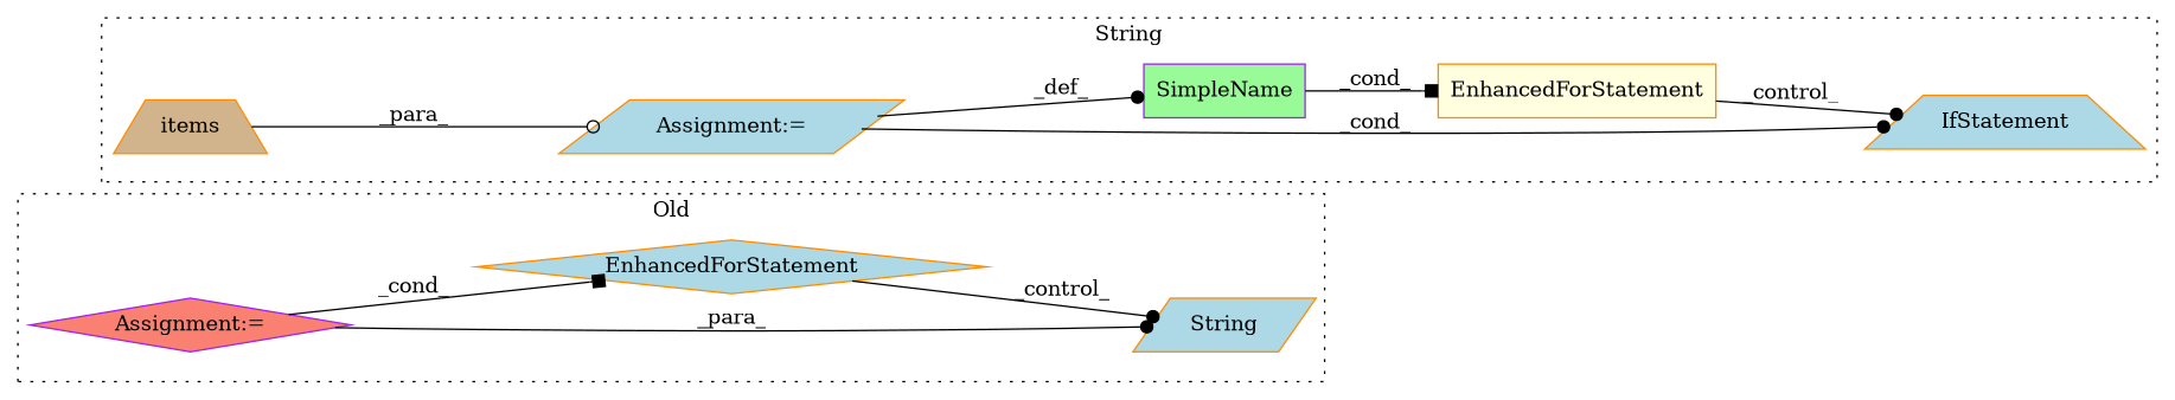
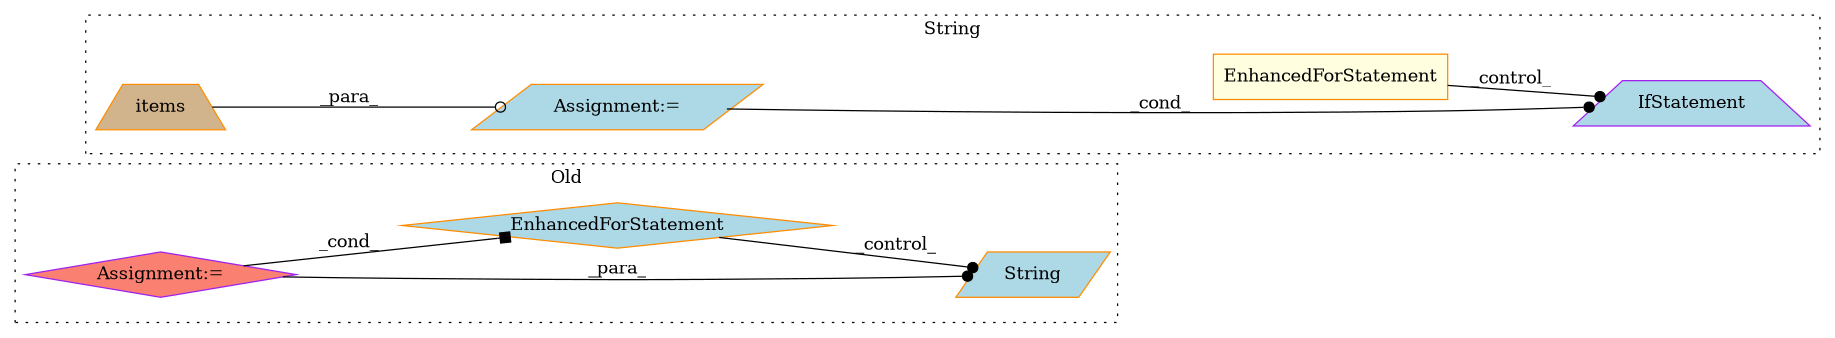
  digraph {
    fontname="DejaVu Serif"
    rankdir=LR
    node [a=32 color=darkorange fillcolor=lightblue fontname="DejaVu Serif" l="53,2" s="7700,7815" shape=parallelogram style=filled]
    edge [arrowhead=dot fontname="DejaVu Serif"]
    n1 [l="7,1" label=String s="7925,7943"]
    n2 [a=70 label=EnhancedForStatement shape=diamond]
    n3 [a=7 color=purple fillcolor=salmon label="Assignment:=" shape=diamond]
    n4 [fillcolor=tan l=7 label=items s=8961 shape=trapezium]
    n5 [a=7 l="70,2" label="Assignment:=" s="8865,8968"]
    n6 [a=70 fillcolor=lightyellow l="70,2" label=EnhancedForStatement s="8865,8968" shape=box]
-   n7 [a=25 l="12,2" label=IfStatement s="9063,9105" shape=trapezium]
-   n8 [a=42 color=purple fillcolor=palegreen l=5 label=SimpleName s=8939 shape=box]
+   n7 [a=25 color=purple l="12,2" label=IfStatement s="9063,9105" shape=trapezium]
    subgraph cluster_1 {
      label=Old
      style=dotted
      n1
      n2
      n3
    }
    subgraph cluster_2 {
      label=String
      style=dotted
      n4
      n5
      n6
      n7
-     n8
    }
    n2 -> n1 [label=_control_]
    n3 -> n1 [label=_para_]
    n3 -> n2 [arrowhead=box label=_cond_]
    n4 -> n5 [arrowhead=odot label=_para_]
    n5 -> n7 [label=_cond_]
-   n5 -> n8 [label=_def_]
    n6 -> n7 [label=_control_]
-   n8 -> n6 [arrowhead=box label=_cond_]
  }
